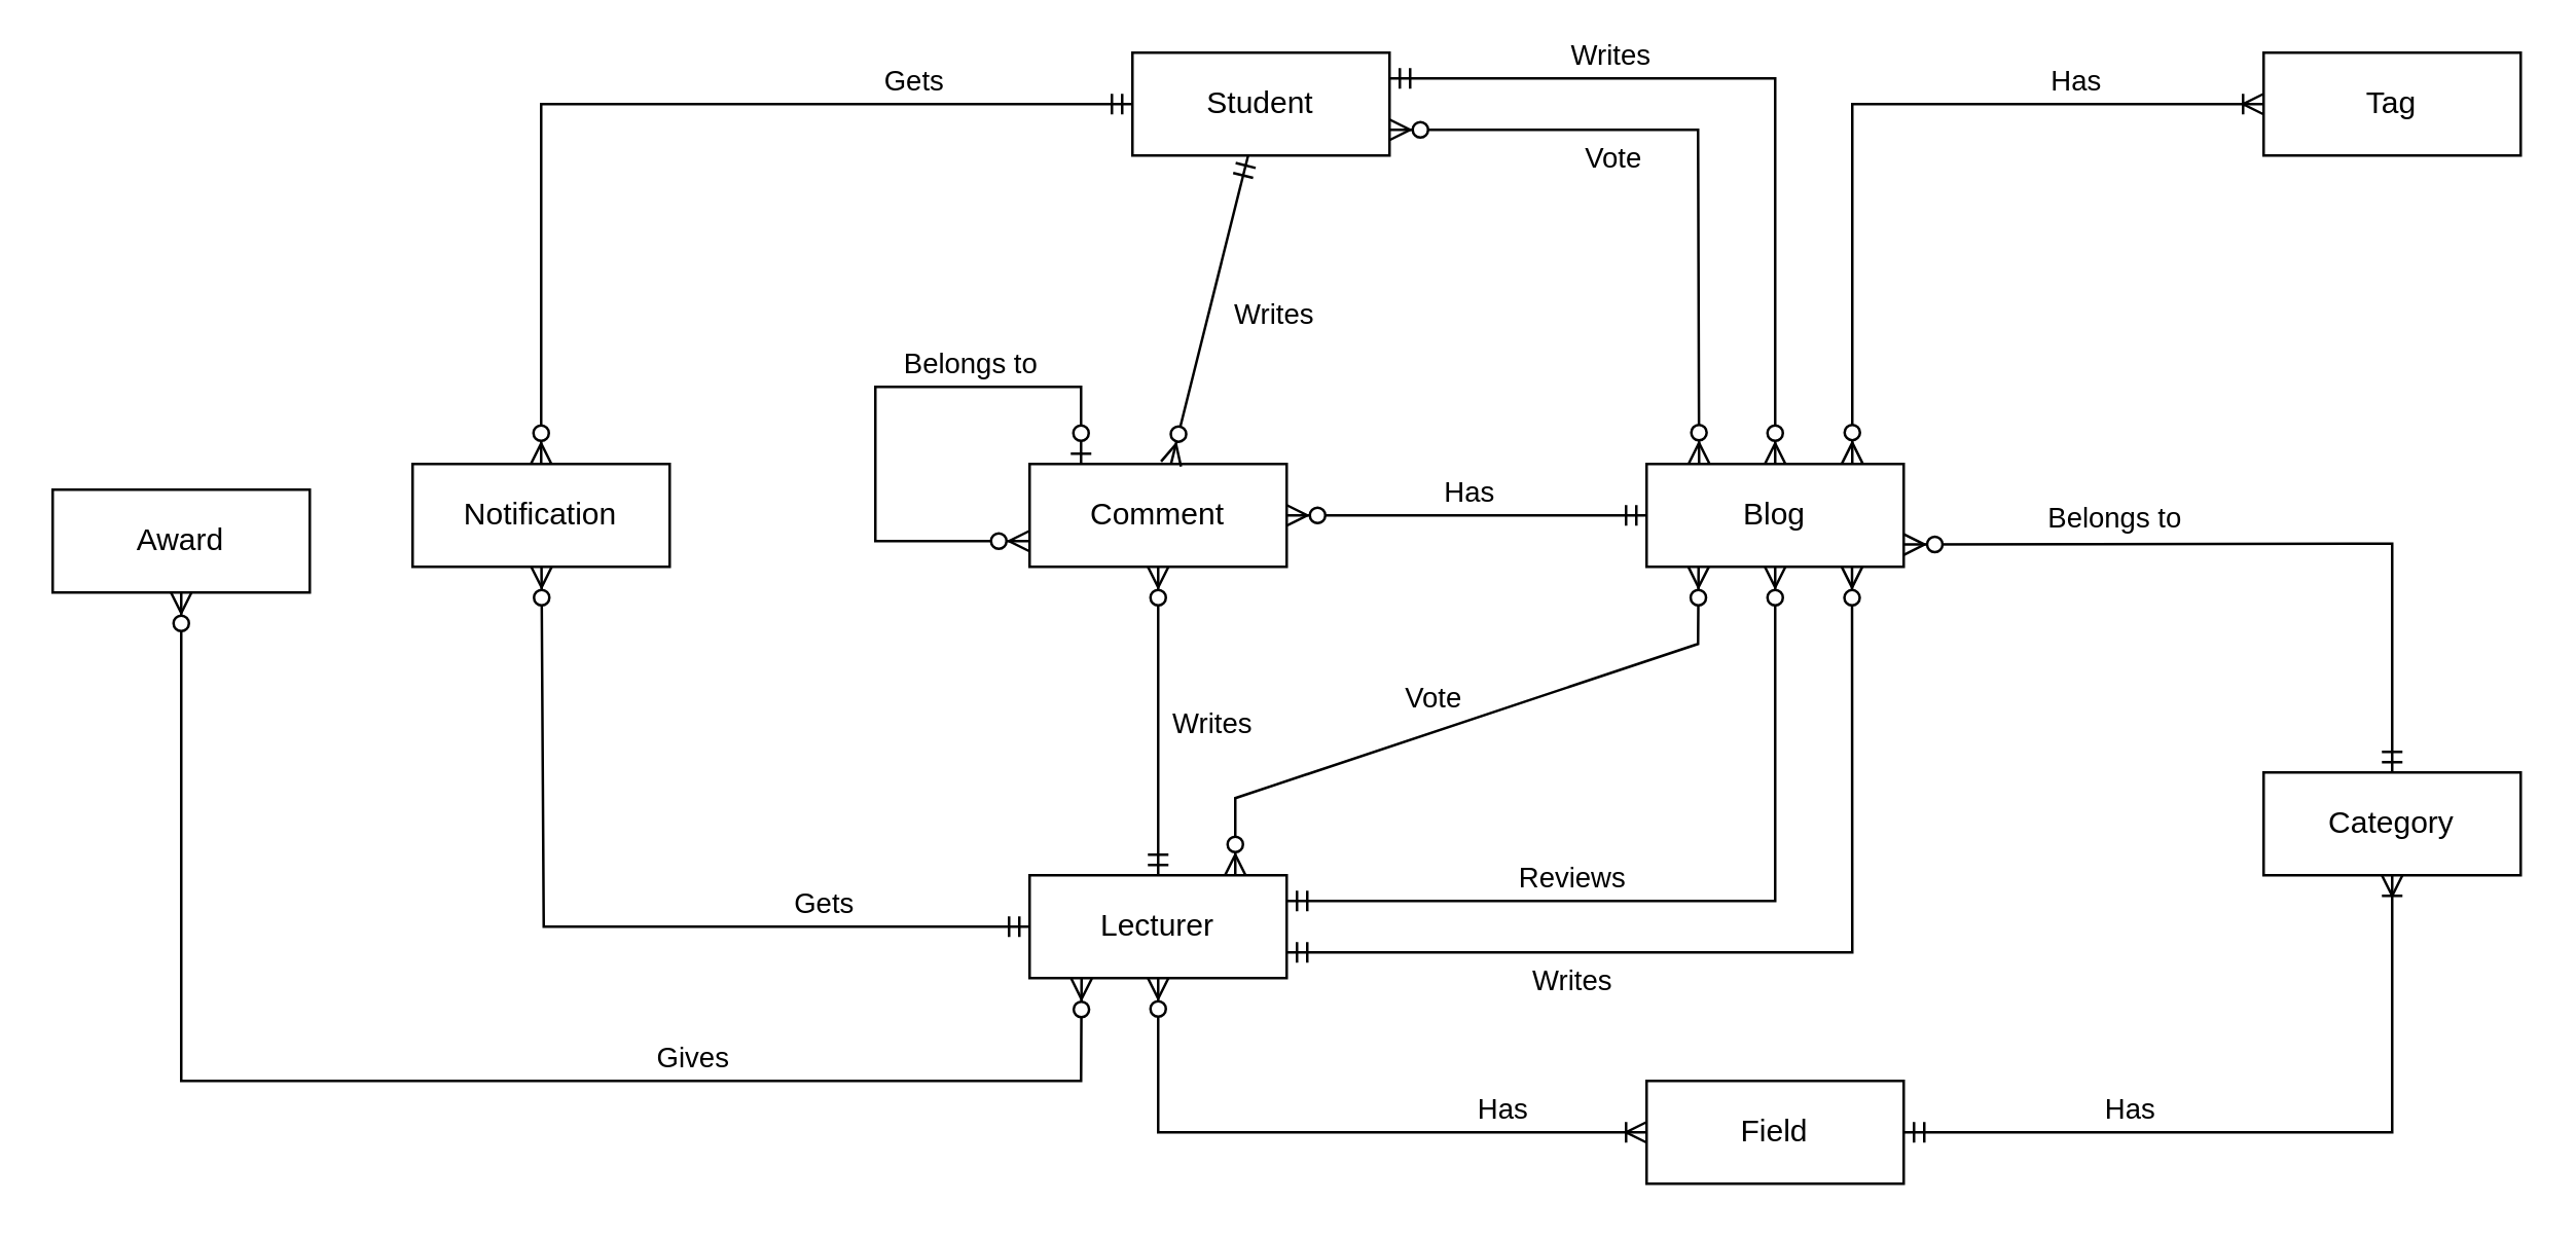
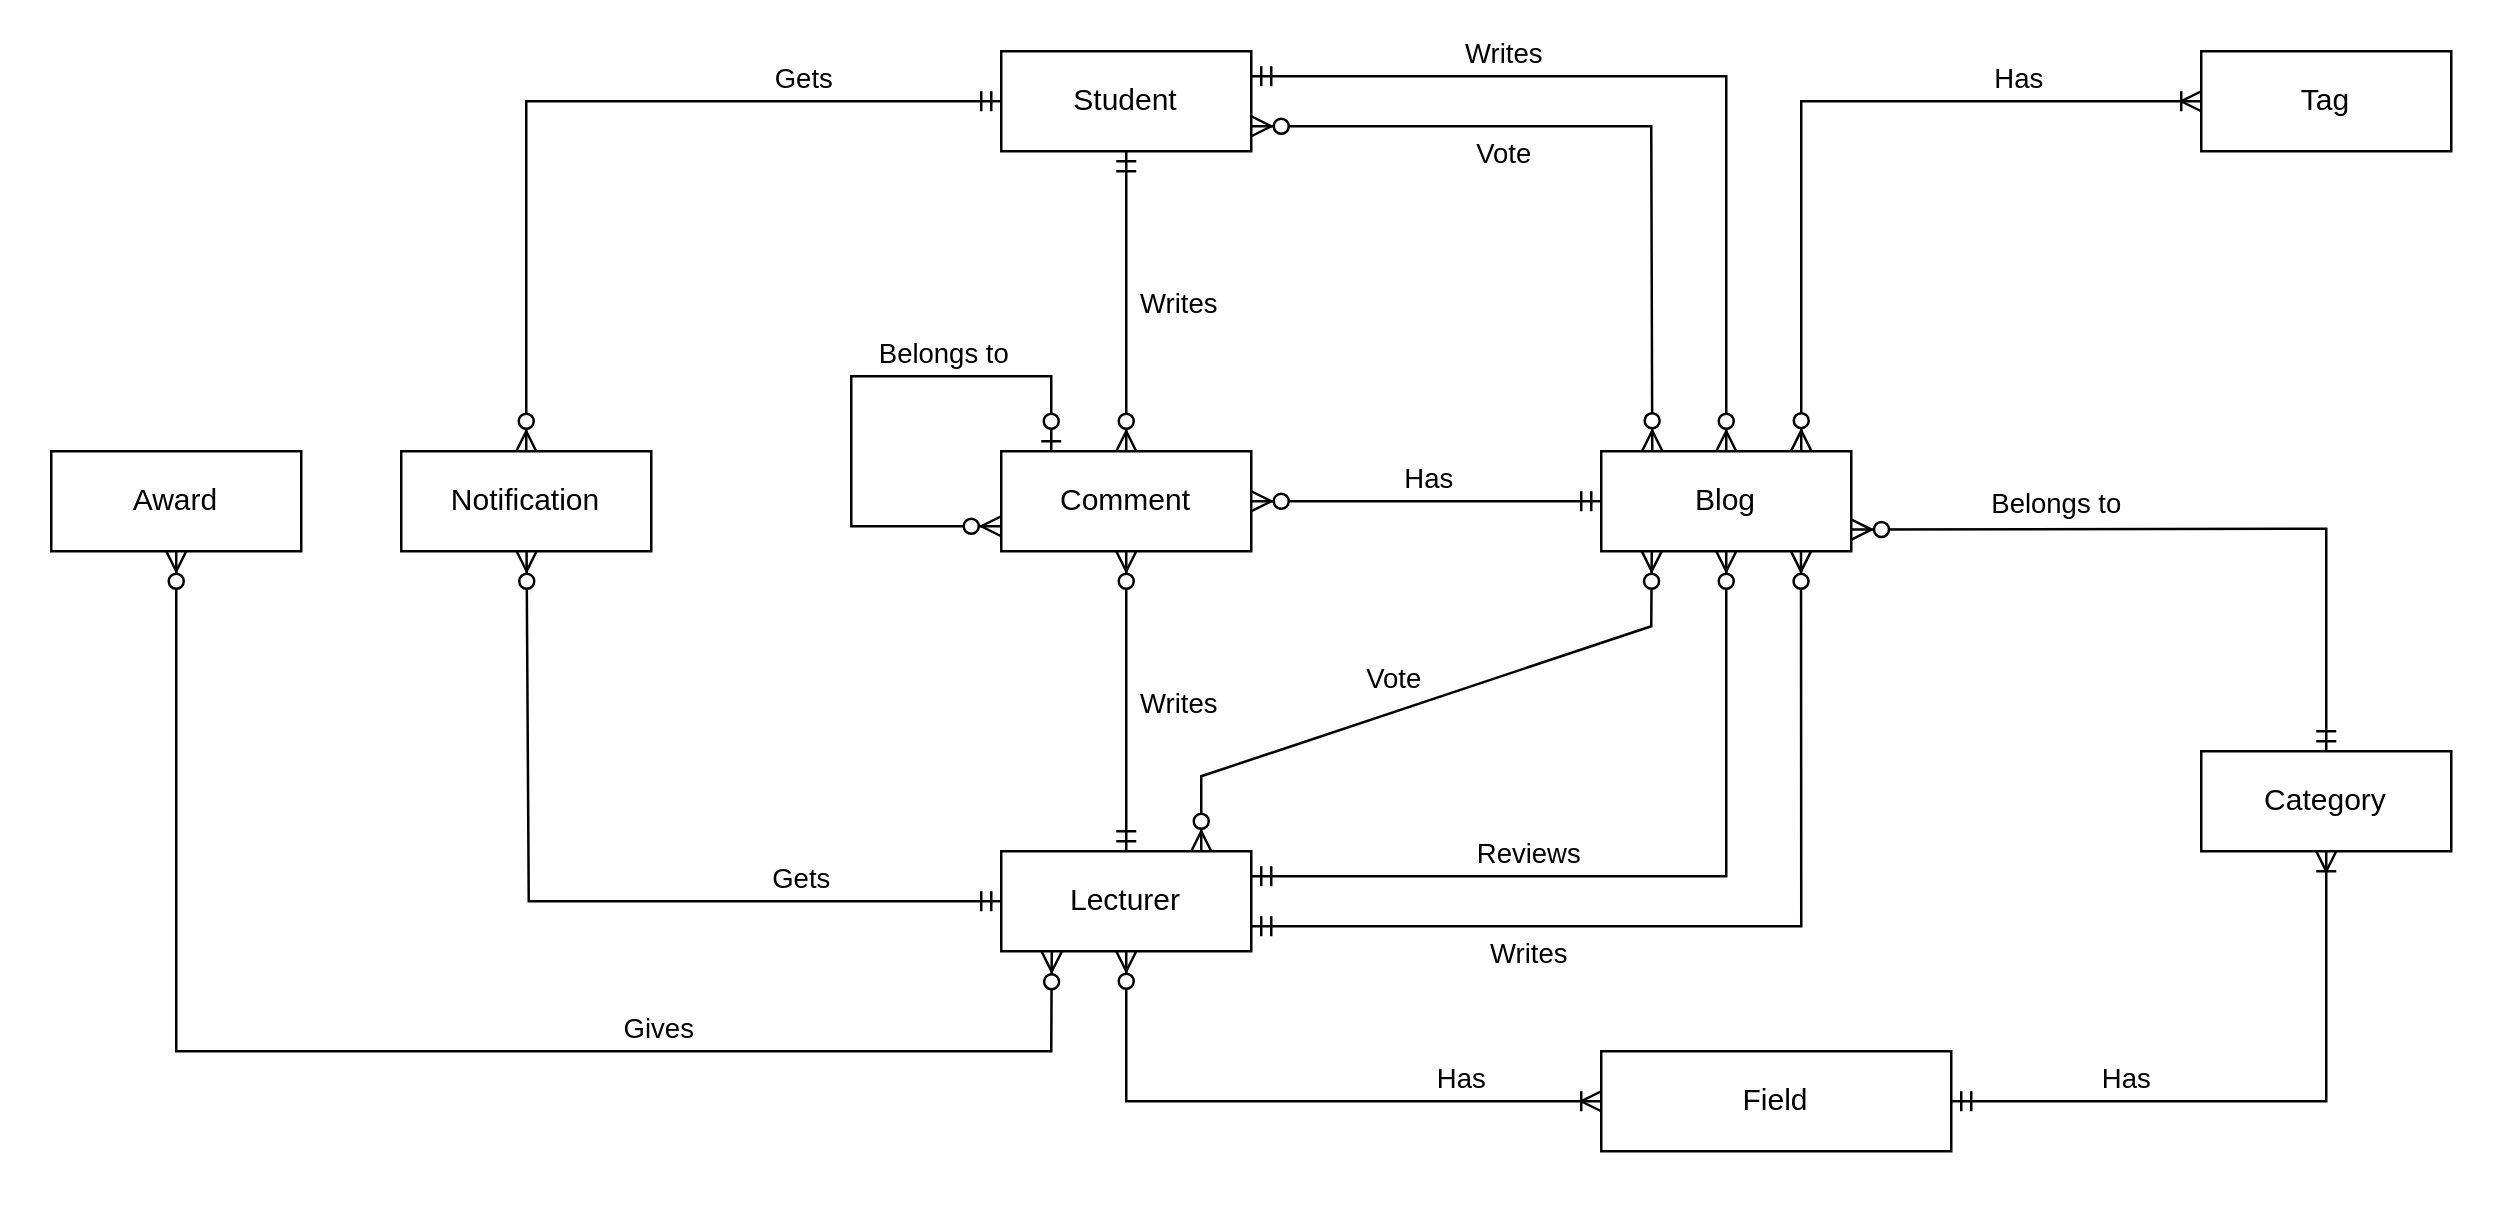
  <mxCell id="0" />
  <mxCell id="1" parent="0" />
- <mxCell id="2" value="Student" style="whiteSpace=wrap;html=1;align=center;" parent="1" vertex="1"><mxGeometry x="440" y="20" width="100" height="40" as="geometry" /></mxCell>
+ <mxCell id="2" value="Student" style="whiteSpace=wrap;html=1;align=center;" parent="1" vertex="1"><mxGeometry x="400" y="20" width="100" height="40" as="geometry" /></mxCell>
  <mxCell id="3" value="Lecturer" style="whiteSpace=wrap;html=1;align=center;" parent="1" vertex="1"><mxGeometry x="400" y="340" width="100" height="40" as="geometry" /></mxCell>
- <mxCell id="4" value="Field" style="whiteSpace=wrap;html=1;align=center;" parent="1" vertex="1"><mxGeometry x="640" y="420" width="100" height="40" as="geometry" /></mxCell>
+ <mxCell id="4" value="Field" style="whiteSpace=wrap;html=1;align=center;" parent="1" vertex="1"><mxGeometry x="640" y="420" width="140" height="40" as="geometry" /></mxCell>
  <mxCell id="5" value="Category" style="whiteSpace=wrap;html=1;align=center;" parent="1" vertex="1"><mxGeometry x="880" y="300" width="100" height="40" as="geometry" /></mxCell>
  <mxCell id="6" value="Comment" style="whiteSpace=wrap;html=1;align=center;" parent="1" vertex="1"><mxGeometry x="400" y="180" width="100" height="40" as="geometry" /></mxCell>
  <mxCell id="7" value="Notification" style="whiteSpace=wrap;html=1;align=center;" parent="1" vertex="1"><mxGeometry x="160" y="180" width="100" height="40" as="geometry" /></mxCell>
  <mxCell id="8" value="Blog" style="whiteSpace=wrap;html=1;align=center;" parent="1" vertex="1"><mxGeometry x="640" y="180" width="100" height="40" as="geometry" /></mxCell>
  <mxCell id="9" value="Tag" style="whiteSpace=wrap;html=1;align=center;" parent="1" vertex="1"><mxGeometry x="880" y="20" width="100" height="40" as="geometry" /></mxCell>
  <mxCell id="10" value="" style="endArrow=ERzeroToMany;html=1;rounded=0;startArrow=ERmandOne;startFill=0;endFill=1;entryX=0.5;entryY=0;entryDx=0;entryDy=0;exitX=1;exitY=0.25;exitDx=0;exitDy=0;" parent="1" source="2" target="8" edge="1"><mxGeometry relative="1" as="geometry"><mxPoint x="570" y="280" as="sourcePoint" /><mxPoint x="730" y="280" as="targetPoint" /><Array as="points"><mxPoint x="690" y="30" /></Array></mxGeometry></mxCell>
  <mxCell id="11" value="Writes" style="edgeLabel;html=1;align=center;verticalAlign=middle;resizable=0;points=[];" parent="10" vertex="1" connectable="0"><mxGeometry x="-0.24" y="2" relative="1" as="geometry"><mxPoint x="-29" y="-8" as="offset" /></mxGeometry></mxCell>
  <mxCell id="12" value="" style="endArrow=ERzeroToMany;html=1;rounded=0;startArrow=ERmandOne;startFill=0;endFill=1;exitX=1;exitY=0.75;exitDx=0;exitDy=0;entryX=0.799;entryY=1.001;entryDx=0;entryDy=0;entryPerimeter=0;" parent="1" source="3" target="8" edge="1"><mxGeometry relative="1" as="geometry"><mxPoint x="570" y="280" as="sourcePoint" /><mxPoint x="670" y="230" as="targetPoint" /><Array as="points"><mxPoint x="720" y="370" /></Array></mxGeometry></mxCell>
  <mxCell id="13" value="Writes" style="edgeLabel;html=1;align=center;verticalAlign=middle;resizable=0;points=[];" parent="12" vertex="1" connectable="0"><mxGeometry x="0.097" y="-3" relative="1" as="geometry"><mxPoint x="-93" y="7" as="offset" /></mxGeometry></mxCell>
  <mxCell id="14" value="" style="endArrow=ERoneToMany;html=1;rounded=0;startArrow=ERzeroToMany;startFill=1;endFill=0;" parent="1" source="3" target="4" edge="1"><mxGeometry relative="1" as="geometry"><mxPoint x="510" y="310" as="sourcePoint" /><mxPoint x="670" y="310" as="targetPoint" /><Array as="points"><mxPoint x="450" y="440" /></Array></mxGeometry></mxCell>
  <mxCell id="15" value="Has" style="edgeLabel;html=1;align=center;verticalAlign=middle;resizable=0;points=[];" parent="14" vertex="1" connectable="0"><mxGeometry x="0.042" relative="1" as="geometry"><mxPoint x="63" y="-10" as="offset" /></mxGeometry></mxCell>
  <mxCell id="16" value="" style="endArrow=ERmandOne;html=1;rounded=0;startArrow=ERoneToMany;startFill=0;endFill=0;" parent="1" source="5" target="4" edge="1"><mxGeometry relative="1" as="geometry"><mxPoint x="510" y="310" as="sourcePoint" /><mxPoint x="670" y="310" as="targetPoint" /><Array as="points"><mxPoint x="930" y="440" /></Array></mxGeometry></mxCell>
  <mxCell id="17" value="Has" style="edgeLabel;html=1;align=center;verticalAlign=middle;resizable=0;points=[];" parent="16" vertex="1" connectable="0"><mxGeometry x="0.099" y="-1" relative="1" as="geometry"><mxPoint x="-44" y="-9" as="offset" /></mxGeometry></mxCell>
  <mxCell id="18" value="" style="endArrow=ERmandOne;html=1;rounded=0;exitX=1.001;exitY=0.783;exitDx=0;exitDy=0;exitPerimeter=0;startArrow=ERzeroToMany;startFill=1;endFill=0;" parent="1" source="8" target="5" edge="1"><mxGeometry relative="1" as="geometry"><mxPoint x="510" y="310" as="sourcePoint" /><mxPoint x="670" y="310" as="targetPoint" /><Array as="points"><mxPoint x="930" y="211" /></Array></mxGeometry></mxCell>
  <mxCell id="19" value="Belongs to" style="edgeLabel;html=1;align=center;verticalAlign=middle;resizable=0;points=[];" parent="18" vertex="1" connectable="0"><mxGeometry x="-0.057" y="-1" relative="1" as="geometry"><mxPoint x="-51" y="-12" as="offset" /></mxGeometry></mxCell>
  <mxCell id="20" value="" style="endArrow=ERoneToMany;html=1;rounded=0;startArrow=ERzeroToMany;startFill=1;endFill=0;exitX=0.8;exitY=-0.006;exitDx=0;exitDy=0;exitPerimeter=0;" parent="1" source="8" target="9" edge="1"><mxGeometry relative="1" as="geometry"><mxPoint x="720" y="179" as="sourcePoint" /><mxPoint x="670" y="310" as="targetPoint" /><Array as="points"><mxPoint x="720" y="40" /><mxPoint x="730" y="40" /></Array></mxGeometry></mxCell>
  <mxCell id="21" value="Has" style="edgeLabel;html=1;align=center;verticalAlign=middle;resizable=0;points=[];" parent="20" vertex="1" connectable="0"><mxGeometry x="0.229" relative="1" as="geometry"><mxPoint x="42" y="-10" as="offset" /></mxGeometry></mxCell>
  <mxCell id="22" value="" style="endArrow=ERmandOne;html=1;rounded=0;endFill=0;startArrow=ERzeroToMany;startFill=1;" parent="1" source="7" target="2" edge="1"><mxGeometry relative="1" as="geometry"><mxPoint x="740" y="230" as="sourcePoint" /><mxPoint x="900" y="230" as="targetPoint" /><Array as="points"><mxPoint x="210" y="40" /></Array></mxGeometry></mxCell>
  <mxCell id="23" value="Gets" style="edgeLabel;html=1;align=center;verticalAlign=middle;resizable=0;points=[];" parent="22" vertex="1" connectable="0"><mxGeometry x="0.702" y="-1" relative="1" as="geometry"><mxPoint x="-31" y="-11" as="offset" /></mxGeometry></mxCell>
  <mxCell id="24" value="" style="endArrow=ERmandOne;html=1;rounded=0;startArrow=ERzeroToMany;startFill=1;endFill=0;" parent="1" source="7" target="3" edge="1"><mxGeometry relative="1" as="geometry"><mxPoint x="740" y="230" as="sourcePoint" /><mxPoint x="900" y="230" as="targetPoint" /><Array as="points"><mxPoint x="211" y="360" /></Array></mxGeometry></mxCell>
  <mxCell id="25" value="Gets" style="edgeLabel;html=1;align=center;verticalAlign=middle;resizable=0;points=[];" parent="24" vertex="1" connectable="0"><mxGeometry x="0.002" y="2" relative="1" as="geometry"><mxPoint x="84" y="-8" as="offset" /></mxGeometry></mxCell>
  <mxCell id="26" value="" style="endArrow=ERmandOne;html=1;rounded=0;startArrow=ERzeroToMany;startFill=1;endFill=0;" parent="1" source="6" target="8" edge="1"><mxGeometry relative="1" as="geometry"><mxPoint x="740" y="230" as="sourcePoint" /><mxPoint x="900" y="230" as="targetPoint" /></mxGeometry></mxCell>
  <mxCell id="27" value="Has" style="edgeLabel;html=1;align=center;verticalAlign=middle;resizable=0;points=[];" parent="26" vertex="1" connectable="0"><mxGeometry x="-0.5" relative="1" as="geometry"><mxPoint x="35" y="-10" as="offset" /></mxGeometry></mxCell>
  <mxCell id="28" value="" style="endArrow=ERzeroToMany;html=1;rounded=0;startArrow=ERmandOne;startFill=0;endFill=1;" parent="1" source="2" target="6" edge="1"><mxGeometry relative="1" as="geometry"><mxPoint x="740" y="230" as="sourcePoint" /><mxPoint x="900" y="230" as="targetPoint" /></mxGeometry></mxCell>
  <mxCell id="29" value="Writes" style="edgeLabel;html=1;align=center;verticalAlign=middle;resizable=0;points=[];" parent="28" vertex="1" connectable="0"><mxGeometry x="-0.342" y="3" relative="1" as="geometry"><mxPoint x="17" y="21" as="offset" /></mxGeometry></mxCell>
  <mxCell id="30" value="" style="endArrow=ERmandOne;html=1;rounded=0;startArrow=ERzeroToMany;startFill=1;endFill=0;" parent="1" source="6" target="3" edge="1"><mxGeometry relative="1" as="geometry"><mxPoint x="740" y="230" as="sourcePoint" /><mxPoint x="900" y="230" as="targetPoint" /></mxGeometry></mxCell>
  <mxCell id="31" value="Writes" style="edgeLabel;html=1;align=center;verticalAlign=middle;resizable=0;points=[];" parent="30" vertex="1" connectable="0"><mxGeometry x="-0.411" y="-2" relative="1" as="geometry"><mxPoint x="22" y="25" as="offset" /></mxGeometry></mxCell>
  <mxCell id="32" value="" style="endArrow=ERzeroToMany;html=1;rounded=0;startArrow=ERzeroToOne;startFill=1;endFill=1;exitX=0.2;exitY=0;exitDx=0;exitDy=0;exitPerimeter=0;entryX=0;entryY=0.75;entryDx=0;entryDy=0;" parent="1" source="6" target="6" edge="1"><mxGeometry relative="1" as="geometry"><mxPoint x="410" y="180" as="sourcePoint" /><mxPoint x="400" y="120" as="targetPoint" /><Array as="points"><mxPoint x="420" y="150" /><mxPoint x="340" y="150" /><mxPoint x="340" y="200" /><mxPoint x="340" y="210" /></Array></mxGeometry></mxCell>
  <mxCell id="33" value="Belongs to" style="edgeLabel;html=1;align=center;verticalAlign=middle;resizable=0;points=[];" parent="32" vertex="1" connectable="0"><mxGeometry x="-0.326" relative="1" as="geometry"><mxPoint x="4" y="-10" as="offset" /></mxGeometry></mxCell>
  <mxCell id="34" value="" style="endArrow=ERzeroToMany;html=1;rounded=0;exitX=1;exitY=0.25;exitDx=0;exitDy=0;startArrow=ERmandOne;startFill=0;endFill=1;entryX=0.5;entryY=1;entryDx=0;entryDy=0;" parent="1" source="3" target="8" edge="1"><mxGeometry relative="1" as="geometry"><mxPoint x="580" y="260" as="sourcePoint" /><mxPoint x="650" y="220" as="targetPoint" /><Array as="points"><mxPoint x="540" y="350" /><mxPoint x="690" y="350" /><mxPoint x="690" y="260" /></Array></mxGeometry></mxCell>
  <mxCell id="35" value="Reviews" style="edgeLabel;html=1;align=center;verticalAlign=middle;resizable=0;points=[];" parent="34" vertex="1" connectable="0"><mxGeometry x="0.13" y="-2" relative="1" as="geometry"><mxPoint x="-71" y="-12" as="offset" /></mxGeometry></mxCell>
  <mxCell id="36" value="" style="endArrow=ERzeroToMany;html=1;rounded=0;exitX=1;exitY=0.75;exitDx=0;exitDy=0;entryX=0.204;entryY=-0.005;entryDx=0;entryDy=0;entryPerimeter=0;startArrow=ERzeroToMany;startFill=1;endFill=1;" parent="1" source="2" target="8" edge="1"><mxGeometry relative="1" as="geometry"><mxPoint x="530" y="130" as="sourcePoint" /><mxPoint x="690" y="130" as="targetPoint" /><Array as="points"><mxPoint x="660" y="50" /></Array></mxGeometry></mxCell>
  <mxCell id="37" value="Vote" style="edgeLabel;html=1;align=center;verticalAlign=middle;resizable=0;points=[];" parent="36" vertex="1" connectable="0"><mxGeometry x="-0.326" relative="1" as="geometry"><mxPoint x="2" y="10" as="offset" /></mxGeometry></mxCell>
  <mxCell id="38" value="" style="endArrow=ERzeroToMany;html=1;rounded=0;startArrow=ERzeroToMany;startFill=1;endFill=1;exitX=0.202;exitY=1;exitDx=0;exitDy=0;exitPerimeter=0;" parent="1" source="8" edge="1"><mxGeometry relative="1" as="geometry"><mxPoint x="470" y="190" as="sourcePoint" /><mxPoint x="480" y="340" as="targetPoint" /><Array as="points"><mxPoint x="660" y="250" /><mxPoint x="480" y="310" /></Array></mxGeometry></mxCell>
  <mxCell id="39" value="Vote" style="edgeLabel;html=1;align=center;verticalAlign=middle;resizable=0;points=[];" parent="38" vertex="1" connectable="0"><mxGeometry x="-0.326" relative="1" as="geometry"><mxPoint x="-52" y="3" as="offset" /></mxGeometry></mxCell>
- <mxCell id="40" value="Award" style="whiteSpace=wrap;html=1;align=center;" vertex="1" parent="1"><mxGeometry x="20" y="190" width="100" height="40" as="geometry" /></mxCell>
+ <mxCell id="40" value="Award" style="whiteSpace=wrap;html=1;align=center;" vertex="1" parent="1"><mxGeometry x="20" y="180" width="100" height="40" as="geometry" /></mxCell>
  <mxCell id="41" value="" style="endArrow=ERzeroToMany;html=1;rounded=0;entryX=0.202;entryY=1.005;entryDx=0;entryDy=0;entryPerimeter=0;startArrow=ERzeroToMany;startFill=1;endFill=1;" edge="1" parent="1" source="40" target="3"><mxGeometry relative="1" as="geometry"><mxPoint x="210" y="410" as="sourcePoint" /><mxPoint x="370" y="410" as="targetPoint" /><Array as="points"><mxPoint x="70" y="420" /><mxPoint x="420" y="420" /></Array></mxGeometry></mxCell>
  <mxCell id="42" value="Gives" style="edgeLabel;html=1;align=center;verticalAlign=middle;resizable=0;points=[];" vertex="1" connectable="0" parent="41"><mxGeometry x="-0.046" relative="1" as="geometry"><mxPoint x="111" y="-10" as="offset" /></mxGeometry></mxCell>
